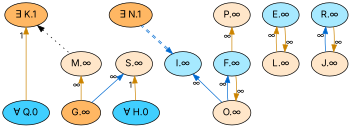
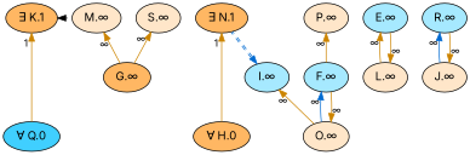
  digraph {
    fontname=Inter
    rankdir=TB
    node [fillcolor="#ffe6c9" fontname=Inter fontsize=14 style=filled]
    edge [color="#cc8400" dir=back fontname=Inter fontsize=12 labeldistance=1.5 style=solid taillabel="∞"]
    n1 [fillcolor="#40cfff" label="∀ Q.0"]
-   n2 [fillcolor="#40cfff" label="∀ H.0"]
+   n2 [fillcolor="#ffb763" label="∀ H.0"]
    n3 [fillcolor="#ffb763" label="∃ N.1"]
    n4 [fillcolor="#ffb763" label="∃ K.1"]
    n5 [label="M.∞"]
    n6 [fillcolor="#a6e9ff" label="E.∞"]
    n7 [label="L.∞"]
    n8 [fillcolor="#a6e9ff" label="F.∞"]
    n9 [label="O.∞"]
    n10 [fillcolor="#a6e9ff" label="R.∞"]
    n11 [label="J.∞"]
    n12 [fillcolor="#ffb763" label="G.∞"]
    n13 [fillcolor="#a6e9ff" label="I.∞"]
    n14 [label="P.∞"]
    n15 [label="S.∞"]
    subgraph sub_1 {
      rank=max
      n1
      n2
    }
    subgraph sub_2 {
      rank=min
      n3
      n4
    }
-   n15 -> n2 [taillabel=1]
+   n3 -> n2 [taillabel=1]
    n4 -> n1 [taillabel=1]
    n4 -> n5 [color=black constraint=false style=dotted taillabel=""]
    n5 -> n12
    n6 -> n7
    n7 -> n6
    n8 -> n9 [color="#006ad1"]
    n9 -> n8
    n10 -> n11 [color="#006ad1"]
    n11 -> n10
    n13 -> n3 [color="#006ad1:#006ad1" constraint=false style=dashed taillabel=""]
-   n13 -> n9 [color="#006ad1"]
+   n13 -> n9
    n14 -> n8
-   n15 -> n12 [color="#006ad1"]
+   n15 -> n12
  }
